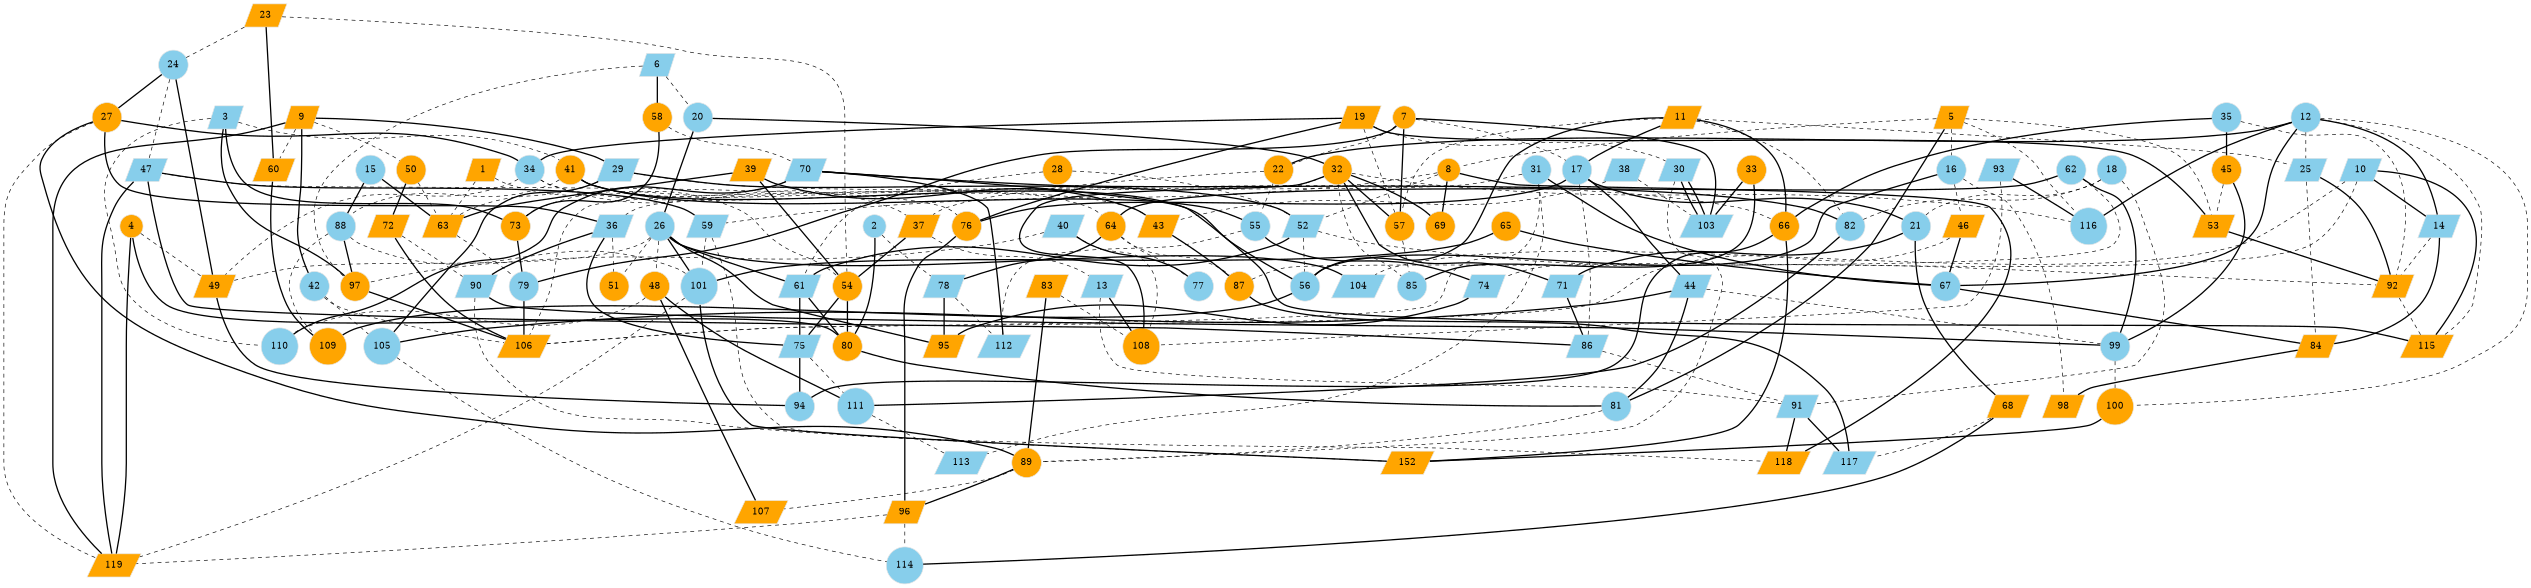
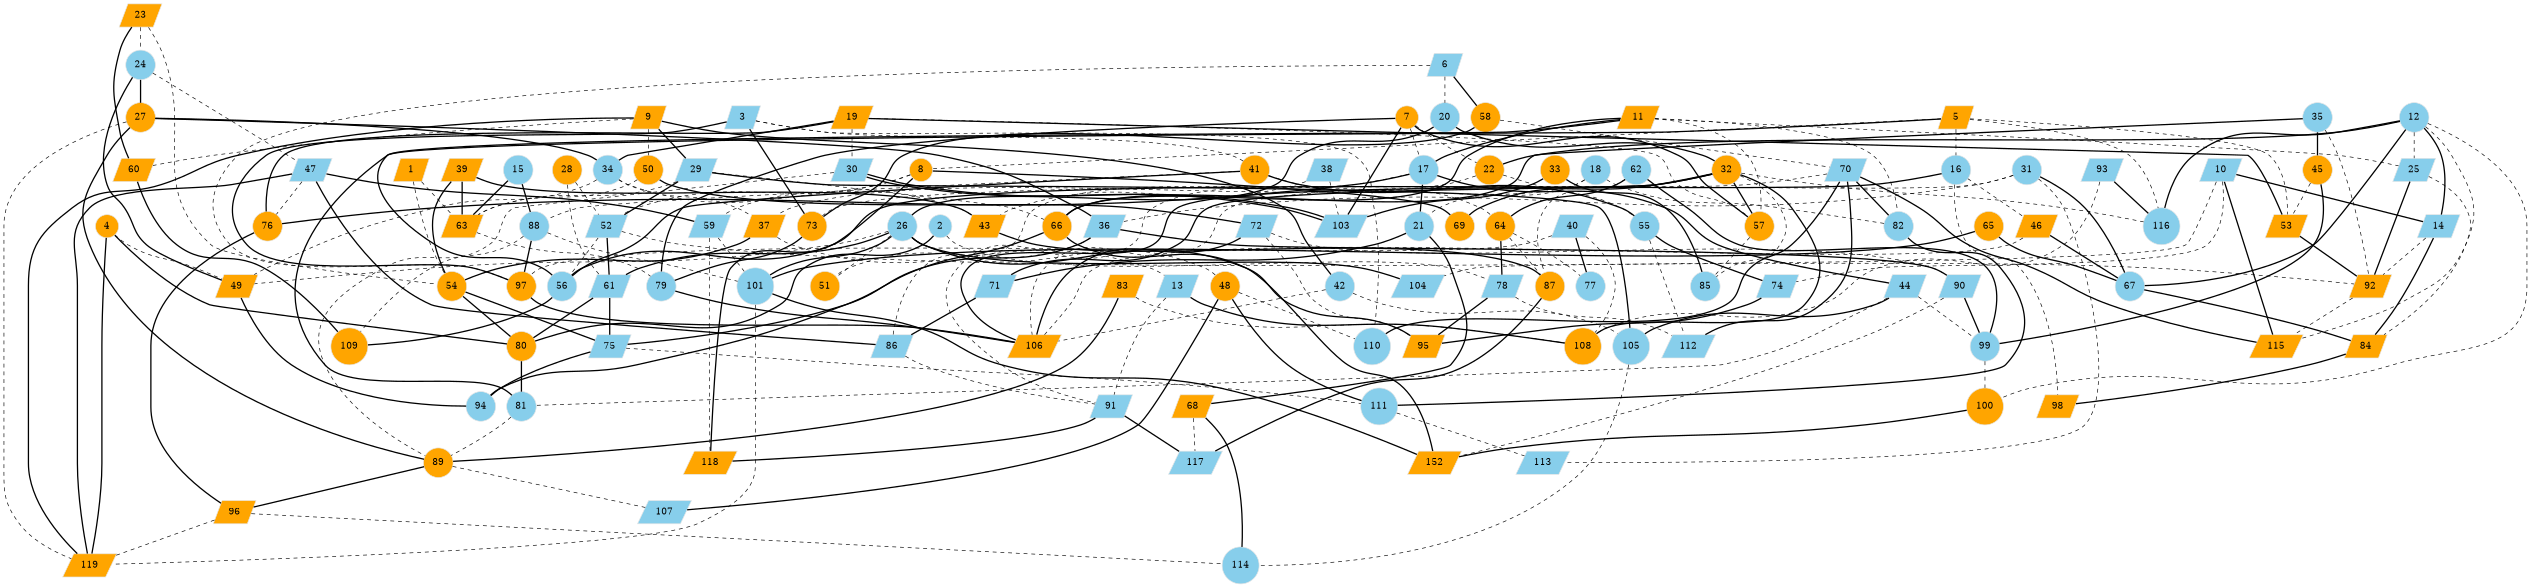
  graph {
    node [color=gray90 fillcolor=skyblue shape=circle style=filled]
    edge [style=bold]
    1 [fillcolor=orange shape=parallelogram]
    54 [fillcolor=orange]
    63 [fillcolor=orange shape=parallelogram]
    80 [fillcolor=orange]
    75 [shape=parallelogram]
    79
    78 [shape=parallelogram]
    2
    95 [fillcolor=orange shape=parallelogram]
    112 [shape=parallelogram]
    81
    3 [shape=parallelogram]
    41 [fillcolor=orange]
    73 [fillcolor=orange]
    97 [fillcolor=orange]
    110
    56
    88
    55
    64 [fillcolor=orange]
    106 [fillcolor=orange shape=parallelogram]
    4 [fillcolor=orange]
    49 [fillcolor=orange shape=parallelogram]
    119 [fillcolor=orange shape=parallelogram]
    94
    5 [fillcolor=orange shape=parallelogram]
    8 [fillcolor=orange]
    16
    53 [fillcolor=orange shape=parallelogram]
    116
    52 [shape=parallelogram]
    59 [shape=parallelogram]
    69 [fillcolor=orange]
    118 [fillcolor=orange shape=parallelogram]
    46 [fillcolor=orange shape=parallelogram]
    98 [fillcolor=orange shape=parallelogram]
    92 [fillcolor=orange shape=parallelogram]
    89 [fillcolor=orange]
    6 [shape=parallelogram]
    20
    58 [fillcolor=orange]
    26
    32 [fillcolor=orange]
    70 [shape=parallelogram]
    7 [fillcolor=orange]
    17
    22 [fillcolor=orange]
    57 [fillcolor=orange]
    103 [shape=parallelogram]
    21
    44 [shape=parallelogram]
    76 [fillcolor=orange]
    86 [shape=parallelogram]
    37 [fillcolor=orange shape=parallelogram]
    85
    61 [shape=parallelogram]
    101
    9 [fillcolor=orange shape=parallelogram]
    29 [shape=parallelogram]
    42
    50 [fillcolor=orange]
    60 [fillcolor=orange shape=parallelogram]
    66 [fillcolor=orange]
    105
-   72 [fillcolor=orange shape=parallelogram]
+   72 [shape=parallelogram]
    109 [fillcolor=orange]
    10 [shape=parallelogram]
    14 [shape=parallelogram]
    74 [shape=parallelogram]
    104 [shape=parallelogram]
    115 [fillcolor=orange shape=parallelogram]
    84 [fillcolor=orange shape=parallelogram]
    11 [fillcolor=orange shape=parallelogram]
    25 [shape=parallelogram]
    82
    n76 [fillcolor=orange label=152 shape=parallelogram]
    111
    12
    67
    100 [fillcolor=orange]
    13 [shape=parallelogram]
    91 [shape=parallelogram]
    108 [fillcolor=orange]
    117 [shape=parallelogram]
    15
    68 [fillcolor=orange shape=parallelogram]
    71 [shape=parallelogram]
    99
    96 [fillcolor=orange shape=parallelogram]
    18
    19 [fillcolor=orange shape=parallelogram]
    30 [shape=parallelogram]
    34
    43 [fillcolor=orange shape=parallelogram]
    48 [fillcolor=orange]
    51 [fillcolor=orange]
    114
    23 [fillcolor=orange shape=parallelogram]
    24
    27 [fillcolor=orange]
    47 [shape=parallelogram]
    36 [shape=parallelogram]
-   107 [fillcolor=orange shape=parallelogram]
+   107 [shape=parallelogram]
    90 [shape=parallelogram]
    28 [fillcolor=orange]
    31
    113 [shape=parallelogram]
    33 [fillcolor=orange]
    87 [fillcolor=orange]
    35
    45 [fillcolor=orange]
    93 [shape=parallelogram]
    38 [shape=parallelogram]
    39 [fillcolor=orange shape=parallelogram]
    40 [shape=parallelogram]
    77
    62
    65 [fillcolor=orange]
    83 [fillcolor=orange shape=parallelogram]
    1 -- 54 [style=dashed]
    1 -- 63 [style=dashed]
    54 -- 80
    54 -- 75
    63 -- 79 [style=dashed]
    80 -- 81
    75 -- 94
    75 -- 111 [style=dashed]
    79 -- 106
    78 -- 95
    78 -- 112 [style=dashed]
    2 -- 80
    2 -- 78 [style=dashed]
    81 -- 89 [style=dashed]
    3 -- 41 [style=dashed]
    3 -- 73
    3 -- 97
    3 -- 110 [style=dashed]
    41 -- 56
    41 -- 88 [style=dashed]
    41 -- 55
    41 -- 64 [style=dashed]
    73 -- 79
    97 -- 106
    56 -- 109
    88 -- 97
    88 -- 101 [style=dashed]
    88 -- 109 [style=dashed]
    55 -- 112 [style=dashed]
    55 -- 74
    64 -- 78
    64 -- 87 [style=dashed]
    64 -- 77 [style=dashed]
    4 -- 80
    4 -- 49 [style=dashed]
    4 -- 119
    49 -- 94
    5 -- 81
    5 -- 8 [style=dashed]
    5 -- 16 [style=dashed]
    5 -- 53 [style=dashed]
    5 -- 116 [style=dashed]
    8 -- 52 [style=dashed]
    8 -- 59 [style=dashed]
    8 -- 69
    8 -- 118
    16 -- 56
    16 -- 46 [style=dashed]
    16 -- 98 [style=dashed]
    53 -- 92
    52 -- 56 [style=dashed]
    52 -- 92 [style=dashed]
    52 -- 61
    59 -- 118 [style=dashed]
    59 -- 101 [style=dashed]
    46 -- 106 [style=dashed]
    46 -- 67
    92 -- 115 [style=dashed]
    89 -- 96
    89 -- 107 [style=dashed]
    6 -- 97 [style=dashed]
    6 -- 20 [style=dashed]
    6 -- 58
    20 -- 26
    20 -- 32
    58 -- 73
    58 -- 70 [style=dashed]
    26 -- 95
    26 -- 49 [style=dashed]
    26 -- 61
    26 -- 101
    26 -- 104
    26 -- 48 [style=dashed]
    26 -- 51 [style=dashed]
-   32 -- 106 [style=dashed]
+   32 -- 106
    32 -- 116 [style=dashed]
    32 -- 69
    32 -- 57
    32 -- 85 [style=dashed]
    32 -- 108
    32 -- 71
    70 -- 112
    70 -- 73 [style=dashed]
    70 -- 110
    70 -- 115
    70 -- 82
    7 -- 79
    7 -- 17 [style=dashed]
    7 -- 22 [style=dashed]
    7 -- 57
    7 -- 103
    17 -- 21
    17 -- 44
    17 -- 76
    17 -- 86 [style=dashed]
    22 -- 55 [style=dashed]
    22 -- 37 [style=dashed]
    57 -- 85 [style=dashed]
    21 -- 68
    21 -- 71
-   44 -- 81
+   44 -- 81 [style=dashed]
    44 -- 105
    44 -- 99 [style=dashed]
    76 -- 96
    86 -- 91 [style=dashed]
    37 -- 54
    37 -- 13 [style=dashed]
    61 -- 80
    61 -- 75
    101 -- 119 [style=dashed]
    101 -- n76
    9 -- 119
    9 -- 29
    9 -- 42
    9 -- 50 [style=dashed]
    9 -- 60 [style=dashed]
    29 -- 63 [style=dashed]
    29 -- 52
    29 -- 66 [style=dashed]
    29 -- 105
    42 -- 106 [style=dashed]
    42 -- 105 [style=dashed]
    50 -- 63 [style=dashed]
    50 -- 72
    60 -- 109
    66 -- 94
    66 -- n76
    105 -- 114 [style=dashed]
+   72 -- 95 [style=dashed]
    72 -- 106
    72 -- 90 [style=dashed]
    10 -- 14
    10 -- 74 [style=dashed]
    10 -- 104 [style=dashed]
    10 -- 115
    14 -- 92 [style=dashed]
    14 -- 84
    74 -- 95
    84 -- 98
    11 -- 56
    11 -- 17
    11 -- 57 [style=dashed]
    11 -- 66
    11 -- 25 [style=dashed]
    11 -- 82 [style=dashed]
    25 -- 92
    25 -- 84 [style=dashed]
    82 -- 111
    111 -- 113 [style=dashed]
    12 -- 116
    12 -- 22
    12 -- 14
    12 -- 115 [style=dashed]
    12 -- 25 [style=dashed]
    12 -- 67
    12 -- 100 [style=dashed]
    67 -- 84
    100 -- n76
    13 -- 91 [style=dashed]
    13 -- 108
    91 -- 118
    91 -- 117
    15 -- 63
    15 -- 88
    68 -- 117 [style=dashed]
    68 -- 114
    71 -- 86
    99 -- 100 [style=dashed]
    96 -- 119 [style=dashed]
    96 -- 114 [style=dashed]
    18 -- 21 [style=dashed]
    18 -- 82 [style=dashed]
    18 -- 91 [style=dashed]
    19 -- 53
    19 -- 57 [style=dashed]
    19 -- 76
    19 -- 30 [style=dashed]
    19 -- 34
    30 -- 89 [style=dashed]
    30 -- 103
    30 -- 103
    34 -- 49 [style=dashed]
    34 -- 37 [style=dashed]
    34 -- 43 [style=dashed]
    43 -- 87
    48 -- 110 [style=dashed]
    48 -- 111
    48 -- 107
    23 -- 54 [style=dashed]
    23 -- 60
    23 -- 24 [style=dashed]
    24 -- 49
    24 -- 27
    24 -- 47 [style=dashed]
    27 -- 119 [style=dashed]
    27 -- 89
    27 -- 34
    27 -- 36
    47 -- 119
    47 -- 59
    47 -- 76 [style=dashed]
    47 -- 86
    36 -- 75
    36 -- 51 [style=dashed]
    36 -- 90
    90 -- n76 [style=dashed]
    90 -- 99
    28 -- 52 [style=dashed]
    28 -- 61 [style=dashed]
    31 -- 106 [style=dashed]
    31 -- 67
    31 -- 36 [style=dashed]
    31 -- 113 [style=dashed]
    33 -- 103
    33 -- 85
    87 -- 117
    35 -- 92 [style=dashed]
    35 -- 66
    35 -- 45
    45 -- 53 [style=dashed]
    45 -- 99
    93 -- 116
    93 -- 108 [style=dashed]
    38 -- 103 [style=dashed]
    38 -- 43 [style=dashed]
    39 -- 54
    39 -- 63
    39 -- 43
    40 -- 97 [style=dashed]
    40 -- 108 [style=dashed]
    40 -- 77
    62 -- 64
    62 -- 99
    62 -- 87 [style=dashed]
    65 -- 101
    65 -- 67
    83 -- 89
    83 -- 108 [style=dashed]
  }
